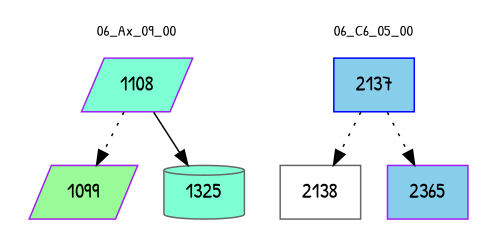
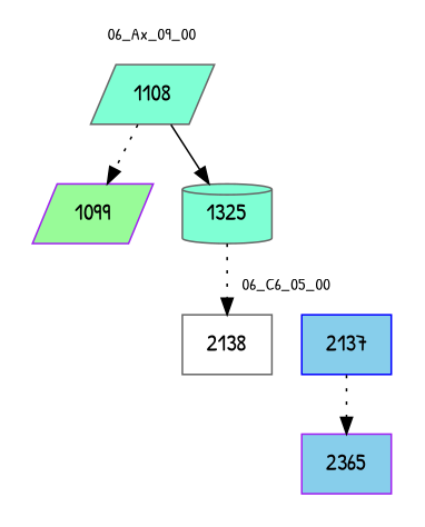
  digraph {
    fontname="Patrick Hand"
    node [color=gray40 fillcolor=aquamarine fontname="Patrick Hand" shape=box style=filled]
    edge [color=black fontname="Patrick Hand" style=dotted]
-   n1 [color=purple label=1108 shape=parallelogram]
+   n1 [label=1108 shape=parallelogram]
    n2 [color=purple fillcolor=palegreen label=1099 shape=parallelogram]
    n3 [label=1325 shape=cylinder]
    n4 [color=blue fillcolor=skyblue label=2137]
    n5 [fillcolor=white label=2138]
    n6 [color=purple fillcolor=skyblue label=2365]
    subgraph cluster_1 {
      color=white
      fontsize=10
      label="06_Ax_09_00"
      n1
      n2
      n3
    }
    subgraph cluster_2 {
      color=white
      fontsize=10
      label="06_C6_05_00"
      n4
      n5
      n6
    }
    n1 -> n2
    n1 -> n3 [style=solid]
-   n4 -> n5
+   n3 -> n5
    n4 -> n6
  }
